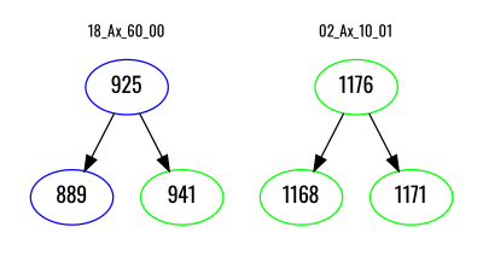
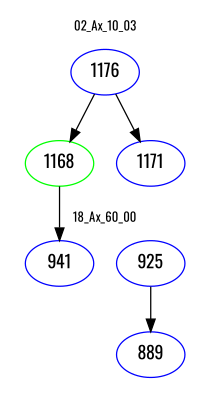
  digraph {
    fontname=Oswald
    node [color=blue fontname=Oswald]
    edge [color=black fontname=Oswald]
    n1 [label=925]
    n2 [label=889]
-   n3 [color=green label=941]
-   n4 [color=green label=1176]
+   n3 [label=941]
+   n4 [label=1176]
    n5 [color=green label=1168]
-   n6 [color=green label=1171]
+   n6 [label=1171]
    subgraph cluster_1 {
      color=white
      fontsize=10
      label="18_Ax_60_00"
      n1
      n2
      n3
    }
    subgraph cluster_2 {
      color=white
      fontsize=10
-     label="02_Ax_10_01"
+     label="02_Ax_10_03"
      n4
      n5
      n6
    }
    n1 -> n2
-   n1 -> n3
+   n5 -> n3
    n4 -> n5
    n4 -> n6
  }
